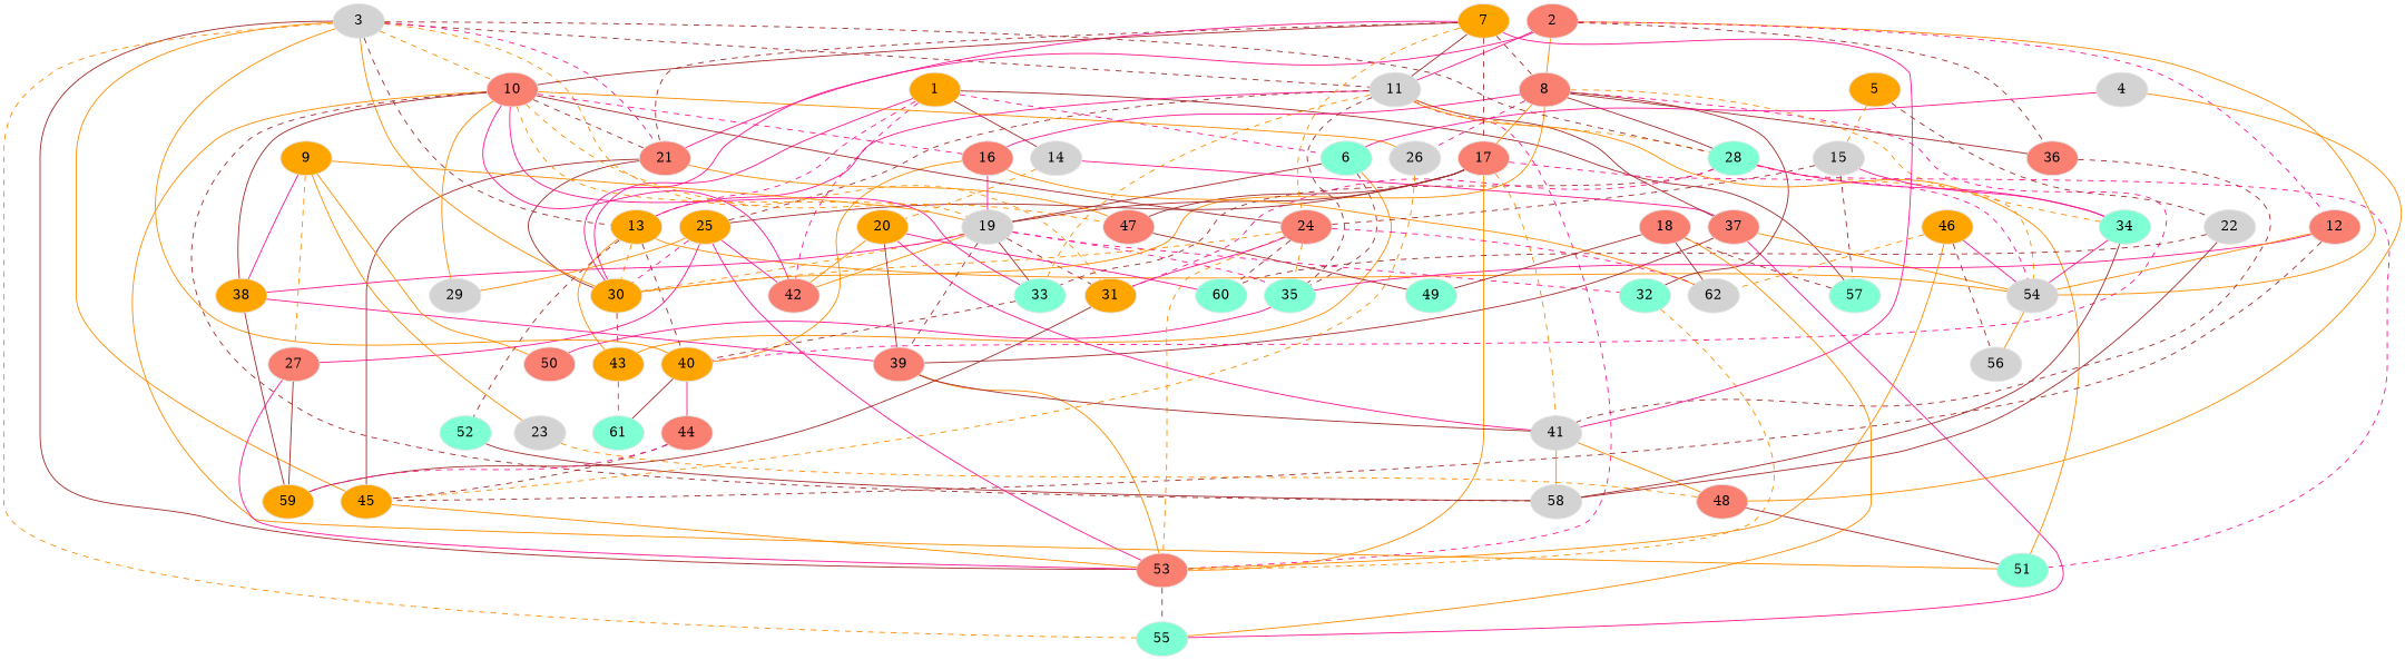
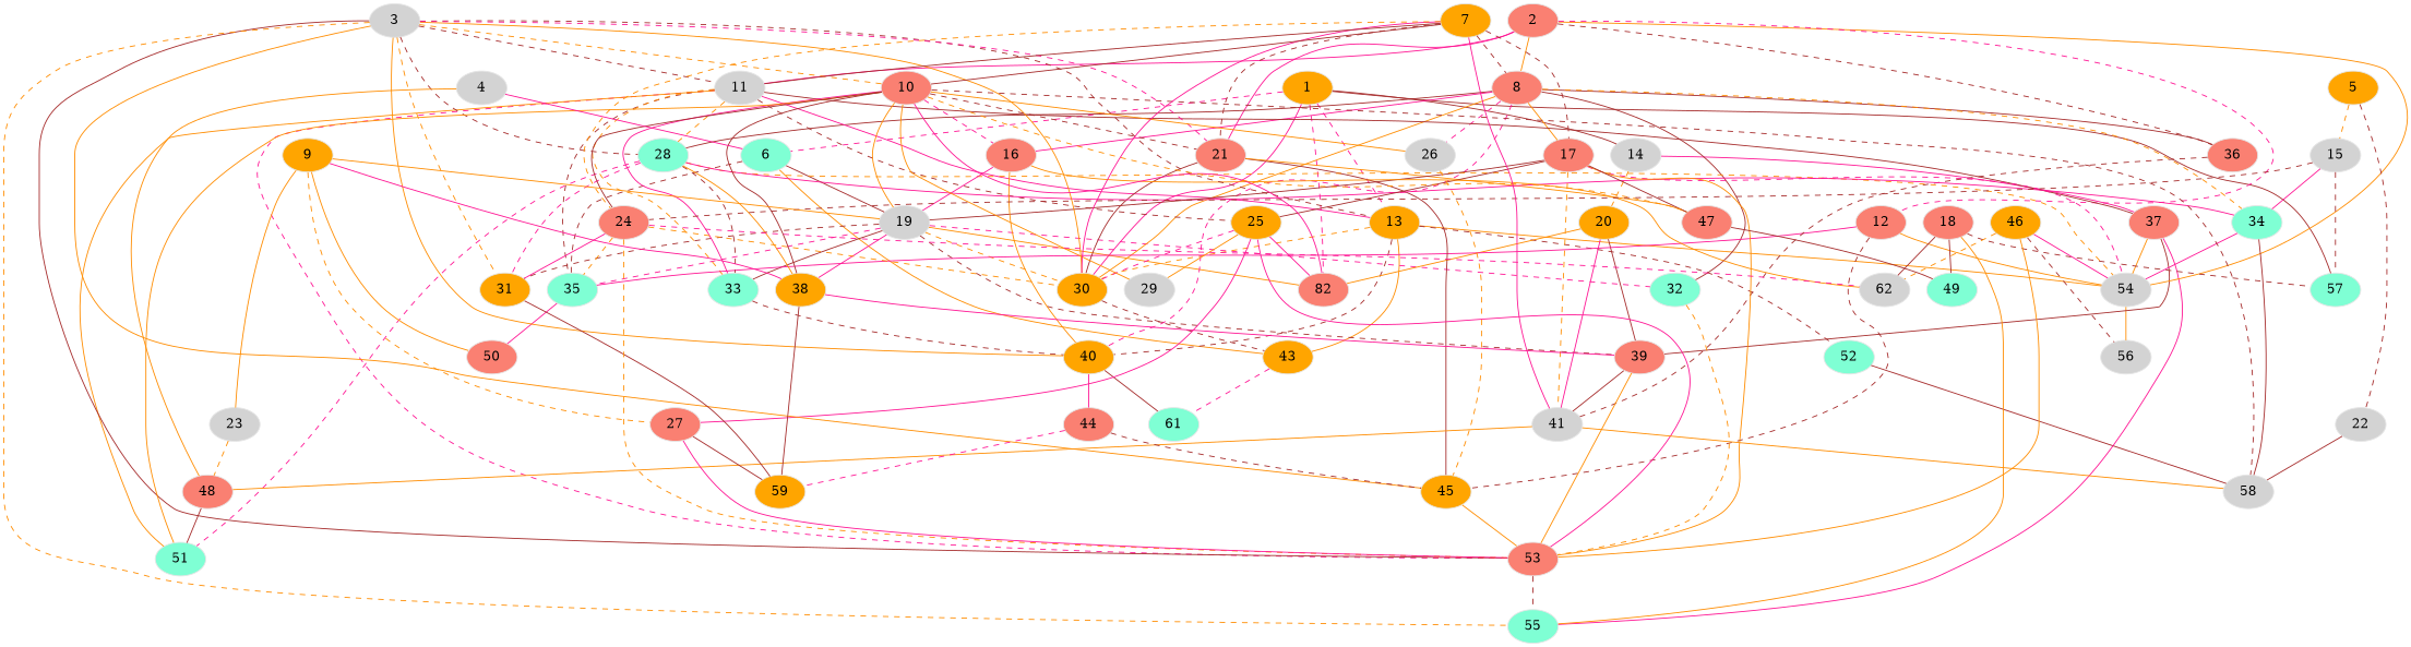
  graph {
    node [color=gray90 fillcolor=salmon style=filled]
    edge [color=brown style=solid weight=1.0]
    1 [fillcolor=orange]
    6 [fillcolor=aquamarine]
    13 [fillcolor=orange]
    14 [fillcolor=lightgrey]
    30 [fillcolor=orange]
-   42
+   42 [label=82]
    57 [fillcolor=aquamarine]
    19 [fillcolor=lightgrey]
    35 [fillcolor=aquamarine]
    43 [fillcolor=orange]
    54 [fillcolor=lightgrey]
    40 [fillcolor=orange]
    52 [fillcolor=aquamarine]
    37
    20 [fillcolor=orange]
    2
    8
    11 [fillcolor=lightgrey]
    12
    21
    36
    28 [fillcolor=aquamarine]
    17
    16
    26 [fillcolor=lightgrey]
    32 [fillcolor=aquamarine]
    34 [fillcolor=aquamarine]
    53
    33 [fillcolor=aquamarine]
    51 [fillcolor=aquamarine]
    25 [fillcolor=orange]
    45 [fillcolor=orange]
    47
    41 [fillcolor=lightgrey]
    56 [fillcolor=lightgrey]
    3 [fillcolor=lightgrey]
    10
    31 [fillcolor=orange]
    55 [fillcolor=aquamarine]
    24
    38 [fillcolor=orange]
    29 [fillcolor=lightgrey]
    58 [fillcolor=lightgrey]
    59 [fillcolor=orange]
    44
    61 [fillcolor=aquamarine]
    4 [fillcolor=lightgrey]
    48
    5 [fillcolor=orange]
    15 [fillcolor=lightgrey]
    22 [fillcolor=lightgrey]
-   60 [fillcolor=aquamarine]
    39
    50
    7 [fillcolor=orange]
    62 [fillcolor=lightgrey]
    9 [fillcolor=orange]
    23 [fillcolor=lightgrey]
    27
    49 [fillcolor=aquamarine]
    18
    46 [fillcolor=orange]
    1 -- 6 [color=deeppink style=dashed]
    1 -- 13 [color=deeppink style=dashed]
    1 -- 14
    1 -- 30 [color=deeppink weight=2.0]
    1 -- 42 [color=deeppink style=dashed]
    1 -- 57
    6 -- 19
    6 -- 35 [style=dashed]
    6 -- 43 [color=darkorange]
    13 -- 30 [color=darkorange style=dashed weight=2.0]
    13 -- 43 [color=darkorange]
    13 -- 54 [color=darkorange]
    13 -- 40 [style=dashed]
    13 -- 52 [style=dashed]
    14 -- 37 [color=deeppink]
    14 -- 20 [color=darkorange style=dashed]
    30 -- 43 [style=dashed]
    19 -- 30 [color=darkorange style=dashed]
    19 -- 42 [color=darkorange]
    19 -- 35 [color=deeppink style=dashed]
    19 -- 32 [color=deeppink style=dashed]
    19 -- 33
    19 -- 31 [style=dashed]
    19 -- 38 [color=deeppink]
    19 -- 39 [style=dashed]
    35 -- 50 [color=deeppink]
    43 -- 61 [color=deeppink style=dashed]
    54 -- 56 [color=darkorange]
    40 -- 44 [color=deeppink weight=2.0]
    40 -- 61
    52 -- 58
    37 -- 54 [color=darkorange]
    37 -- 55 [color=deeppink]
    37 -- 39
    20 -- 42 [color=darkorange]
    20 -- 41 [color=deeppink]
-   20 -- 60 [color=deeppink]
    20 -- 39
    2 -- 54 [color=darkorange]
    2 -- 8 [color=darkorange]
    2 -- 11 [color=deeppink weight=2.0]
    2 -- 12 [color=deeppink style=dashed]
    2 -- 21 [color=deeppink]
    2 -- 36 [style=dashed]
    8 -- 30 [color=darkorange]
    8 -- 40 [color=deeppink style=dashed]
    8 -- 36
    8 -- 28
    8 -- 17 [color=darkorange]
    8 -- 16 [color=deeppink]
    8 -- 26 [color=deeppink style=dashed]
    8 -- 32
    8 -- 34 [color=darkorange style=dashed]
    11 -- 13 [color=deeppink]
    11 -- 35 [style=dashed]
    11 -- 37
    11 -- 28 [color=darkorange style=dashed]
    11 -- 53 [color=deeppink style=dashed]
    11 -- 33 [color=darkorange style=dashed]
    11 -- 51 [color=darkorange]
    11 -- 25 [style=dashed]
    12 -- 35 [color=deeppink]
    12 -- 54 [color=darkorange]
    12 -- 45 [style=dashed]
    21 -- 30 [weight=2.0]
    21 -- 45 [weight=3.0]
    21 -- 47 [color=darkorange]
    36 -- 41 [style=dashed]
    28 -- 54 [color=darkorange style=dashed]
    28 -- 34 [color=deeppink]
    28 -- 33 [style=dashed]
    28 -- 51 [color=deeppink style=dashed]
    28 -- 31 [color=deeppink style=dashed]
+   28 -- 38 [color=darkorange weight=2.0]
    17 -- 19
    17 -- 54 [color=deeppink style=dashed]
    17 -- 53 [color=darkorange]
    17 -- 25 [weight=3.0]
    17 -- 47
    17 -- 41 [color=darkorange style=dashed]
    16 -- 19 [color=deeppink weight=2.0]
    16 -- 40 [color=darkorange]
    16 -- 62 [color=darkorange]
    26 -- 45 [color=darkorange style=dashed]
    32 -- 53 [color=darkorange style=dashed]
    34 -- 54 [color=deeppink]
    34 -- 58
    53 -- 55 [style=dashed]
    33 -- 40 [style=dashed]
    25 -- 30 [color=deeppink style=dashed]
    25 -- 42 [color=deeppink]
    25 -- 53 [color=deeppink]
    25 -- 29 [color=darkorange weight=2.0]
    25 -- 27 [color=deeppink]
    45 -- 53 [color=darkorange]
    47 -- 49
    41 -- 58 [color=darkorange]
    41 -- 48 [color=darkorange]
    3 -- 13 [style=dashed]
    3 -- 30 [color=darkorange]
    3 -- 40 [color=darkorange]
    3 -- 11 [style=dashed]
    3 -- 21 [color=deeppink style=dashed]
    3 -- 28 [style=dashed]
    3 -- 53
    3 -- 45 [color=darkorange weight=2.0]
    3 -- 10 [color=darkorange style=dashed]
    3 -- 31 [color=darkorange style=dashed]
    3 -- 55 [color=darkorange style=dashed weight=2.0]
    10 -- 42 [color=deeppink]
-   10 -- 19 [color=darkorange style=dashed]
+   10 -- 19 [color=darkorange]
    10 -- 21 [style=dashed]
    10 -- 16 [color=deeppink style=dashed]
    10 -- 26 [color=darkorange]
    10 -- 33 [color=deeppink]
    10 -- 51 [color=darkorange]
    10 -- 47 [color=darkorange style=dashed]
    10 -- 24
    10 -- 38
    10 -- 29 [color=darkorange]
    10 -- 58 [style=dashed]
    31 -- 59
    24 -- 30 [color=darkorange style=dashed]
    24 -- 35 [color=darkorange style=dashed]
    24 -- 53 [color=darkorange style=dashed]
    24 -- 31 [color=deeppink weight=2.0]
-   24 -- 60 [style=dashed]
    24 -- 62 [color=deeppink style=dashed]
    38 -- 59
    38 -- 39 [color=deeppink]
    44 -- 45 [style=dashed]
    44 -- 59 [color=deeppink style=dashed]
    4 -- 6 [color=deeppink]
    4 -- 48 [color=darkorange]
    48 -- 51
    5 -- 15 [color=darkorange style=dashed]
    5 -- 22 [style=dashed]
    15 -- 57 [style=dashed]
    15 -- 34 [color=deeppink]
    15 -- 24 [style=dashed]
    22 -- 58
-   22 -- 60 [style=dashed]
    39 -- 53 [color=darkorange]
    39 -- 41
    7 -- 30 [color=deeppink weight=2.0]
    7 -- 8 [style=dashed weight=4.0]
    7 -- 11
    7 -- 21 [style=dashed]
    7 -- 17 [style=dashed weight=2.0]
    7 -- 41 [color=deeppink weight=2.0]
    7 -- 10
    7 -- 24 [color=darkorange style=dashed]
    9 -- 19 [color=darkorange]
    9 -- 38 [color=deeppink]
    9 -- 50 [color=darkorange]
    9 -- 23 [color=darkorange]
    9 -- 27 [color=darkorange style=dashed]
    23 -- 48 [color=darkorange style=dashed]
    27 -- 53 [color=deeppink]
    27 -- 59
    18 -- 57 [style=dashed]
    18 -- 55 [color=darkorange]
    18 -- 62
    18 -- 49
    46 -- 54 [color=deeppink]
    46 -- 53 [color=darkorange]
    46 -- 56 [style=dashed]
    46 -- 62 [color=darkorange style=dashed]
  }
